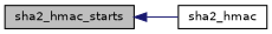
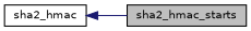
  digraph {
    rankdir=LR
    node [color=black fontname=Helvetica fontsize=10 shape=record style=filled]
    n1 [fillcolor=grey75 fontcolor=black height=0.2 label=sha2_hmac_starts width=0.4]
    n2 [fillcolor=white height=0.2 label=sha2_hmac width=0.4]
-   n1 -> n2 [color=midnightblue dir=back fontname=Helvetica fontsize=10 labelfontname=Helvetica labelfontsize=10 style=solid]
+   n2 -> n1 [color=midnightblue dir=back fontname=Helvetica fontsize=10 labelfontname=Helvetica labelfontsize=10 style=solid]
  }
